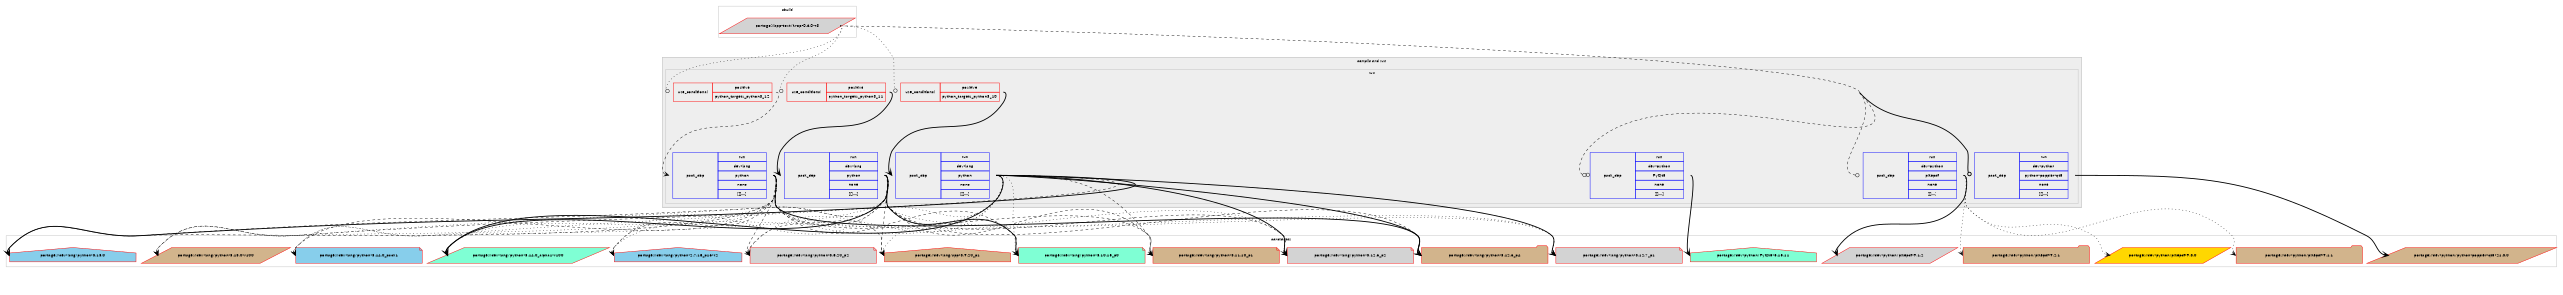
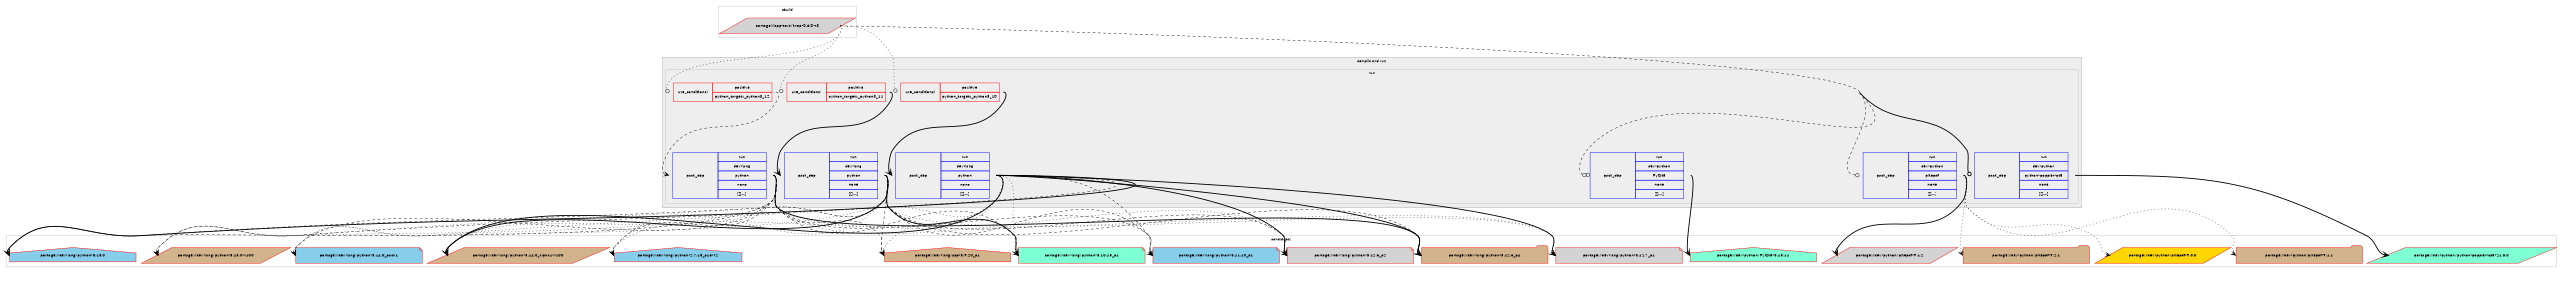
  digraph {
    compound=true
    concentrate=true
    fontname=Lato
    fontsize=10
    newrank=true
    rankdir=TB
    ranksep=1.5
    node [color=red fontname=Lato fontsize=10 shape=none style=filled]
    edge [arrowhead=vee fontname=Lato headport=w style=dotted tailport=e weight=100]
    n1 [fillcolor=lightgrey label="portage://app-text/krop-0.6.0-r3" shape=parallelogram width=4]
    n2 [color=blue label=<<TABLE BORDER="0" CELLBORDER="1" CELLSPACING="0" CELLPADDING="4" WIDTH="220"><TR><TD ROWSPAN="6" CELLPADDING="30">pack_dep</TD></TR><TR><TD WIDTH="110">run</TD></TR><TR><TD>dev-lang</TD></TR><TR><TD>python</TD></TR><TR><TD>none</TD></TR><TR><TD>[[],,,,]</TD></TR></TABLE>> style=""]
    n3 [label=<<TABLE BORDER="0" CELLBORDER="1" CELLSPACING="0" CELLPADDING="4"><TR><TD ROWSPAN="3" CELLPADDING="10">use_conditional</TD></TR><TR><TD>positive</TD></TR><TR><TD>python_targets_python3_10</TD></TR></TABLE>> style=""]
    n4 [color=blue label=<<TABLE BORDER="0" CELLBORDER="1" CELLSPACING="0" CELLPADDING="4" WIDTH="220"><TR><TD ROWSPAN="6" CELLPADDING="30">pack_dep</TD></TR><TR><TD WIDTH="110">run</TD></TR><TR><TD>dev-lang</TD></TR><TR><TD>python</TD></TR><TR><TD>none</TD></TR><TR><TD>[[],,,,]</TD></TR></TABLE>> style=""]
    n5 [label=<<TABLE BORDER="0" CELLBORDER="1" CELLSPACING="0" CELLPADDING="4"><TR><TD ROWSPAN="3" CELLPADDING="10">use_conditional</TD></TR><TR><TD>positive</TD></TR><TR><TD>python_targets_python3_11</TD></TR></TABLE>> style=""]
    n6 [color=blue label=<<TABLE BORDER="0" CELLBORDER="1" CELLSPACING="0" CELLPADDING="4" WIDTH="220"><TR><TD ROWSPAN="6" CELLPADDING="30">pack_dep</TD></TR><TR><TD WIDTH="110">run</TD></TR><TR><TD>dev-lang</TD></TR><TR><TD>python</TD></TR><TR><TD>none</TD></TR><TR><TD>[[],,,,]</TD></TR></TABLE>> style=""]
    n7 [label=<<TABLE BORDER="0" CELLBORDER="1" CELLSPACING="0" CELLPADDING="4"><TR><TD ROWSPAN="3" CELLPADDING="10">use_conditional</TD></TR><TR><TD>positive</TD></TR><TR><TD>python_targets_python3_12</TD></TR></TABLE>> style=""]
    n8 [color=blue label=<<TABLE BORDER="0" CELLBORDER="1" CELLSPACING="0" CELLPADDING="4" WIDTH="220"><TR><TD ROWSPAN="6" CELLPADDING="30">pack_dep</TD></TR><TR><TD WIDTH="110">run</TD></TR><TR><TD>dev-python</TD></TR><TR><TD>PyQt5</TD></TR><TR><TD>none</TD></TR><TR><TD>[[],,,,]</TD></TR></TABLE>> style=""]
    n9 [color=blue label=<<TABLE BORDER="0" CELLBORDER="1" CELLSPACING="0" CELLPADDING="4" WIDTH="220"><TR><TD ROWSPAN="6" CELLPADDING="30">pack_dep</TD></TR><TR><TD WIDTH="110">run</TD></TR><TR><TD>dev-python</TD></TR><TR><TD>pikepdf</TD></TR><TR><TD>none</TD></TR><TR><TD>[[],,,,]</TD></TR></TABLE>> style=""]
    n10 [color=blue label=<<TABLE BORDER="0" CELLBORDER="1" CELLSPACING="0" CELLPADDING="4" WIDTH="220"><TR><TD ROWSPAN="6" CELLPADDING="30">pack_dep</TD></TR><TR><TD WIDTH="110">run</TD></TR><TR><TD>dev-python</TD></TR><TR><TD>python-poppler-qt5</TD></TR><TR><TD>none</TD></TR><TR><TD>[[],,,,]</TD></TR></TABLE>> style=""]
-   n11 [fillcolor=aquamarine label="portage://dev-lang/python-3.14.0_alpha1-r100" shape=parallelogram width=4]
+   n11 [fillcolor=tan label="portage://dev-lang/python-3.14.0_alpha1-r100" shape=parallelogram width=4]
    n12 [fillcolor=skyblue label="portage://dev-lang/python-3.14.0_pack1" shape=note width=4]
    n13 [fillcolor=tan label="portage://dev-lang/python-3.13.0-r100" shape=parallelogram width=4]
    n14 [fillcolor=skyblue label="portage://dev-lang/python-3.13.0" shape=house width=4]
    n15 [fillcolor=lightgrey label="portage://dev-lang/python-3.12.7_p1" shape=note width=4]
    n16 [fillcolor=tan label="portage://dev-lang/python-3.12.6_p4" shape=folder width=4]
    n17 [fillcolor=lightgrey label="portage://dev-lang/python-3.12.6_p2" shape=note width=4]
-   n18 [fillcolor=tan label="portage://dev-lang/python-3.11.10_p1" shape=note width=4]
-   n19 [fillcolor=aquamarine label="portage://dev-lang/python-3.10.15_p0" shape=note width=4]
+   n18 [fillcolor=skyblue label="portage://dev-lang/python-3.11.10_p1" shape=note width=4]
+   n19 [fillcolor=aquamarine label="portage://dev-lang/python-3.10.15_p1" shape=note width=4]
    n20 [fillcolor=tan label="portage://dev-lang/app-3.9.20_p1" shape=house width=4]
-   n21 [fillcolor=lightgrey label="portage://dev-lang/python-3.8.20_p2" shape=note width=4]
    n22 [fillcolor=skyblue label="portage://dev-lang/python-2.7.18_p16-r2" shape=house width=4]
    n23 [fillcolor=aquamarine label="portage://dev-python/PyQt5-5.15.11" shape=house width=4]
    n24 [fillcolor=gold label="portage://dev-python/pikepdf-9.3.0" shape=parallelogram width=4]
    n25 [fillcolor=tan label="portage://dev-python/pikepdf-9.2.1" shape=folder width=4]
    n26 [fillcolor=lightgrey label="portage://dev-python/pikepdf-9.1.2" shape=parallelogram width=4]
    n27 [fillcolor=tan label="portage://dev-python/pikepdf-9.1.1" shape=folder width=4]
-   n28 [fillcolor=tan label="portage://dev-python/python-poppler-qt5-21.3.0" shape=parallelogram width=4]
+   n28 [fillcolor=aquamarine label="portage://dev-python/python-poppler-qt5-21.3.0" shape=parallelogram width=4]
    subgraph cluster_1 {
      color=gray
      label=<<i>dependencies</i>>
      subgraph cluster_2 {
        color=gray
        fillcolor="#eeeeee"
        label=<<i>compile</i>>
        style=filled
      }
      subgraph cluster_3 {
        color=gray
        fillcolor="#eeeeee"
        label=<<i>compile and run</i>>
        style=filled
      }
      subgraph cluster_4 {
        color=gray
        fillcolor="#eeeeee"
        label=<<i>run</i>>
        style=filled
        subgraph sub_5 {
          color=gray
          fillcolor="#eeeeee"
          label=<<i>run</i>>
          style=filled
          n3
          subgraph sub_6 {
            color=gray
            fillcolor="#eeeeee"
            label=<<i>run</i>>
            style=filled
            n2
          }
        }
        subgraph sub_7 {
          color=gray
          fillcolor="#eeeeee"
          label=<<i>run</i>>
          style=filled
          n5
          subgraph sub_8 {
            color=gray
            fillcolor="#eeeeee"
            label=<<i>run</i>>
            style=filled
            n4
          }
        }
        subgraph sub_9 {
          color=gray
          fillcolor="#eeeeee"
          label=<<i>run</i>>
          style=filled
          n7
          subgraph sub_10 {
            color=gray
            fillcolor="#eeeeee"
            label=<<i>run</i>>
            style=filled
            n6
          }
        }
        subgraph sub_11 {
          color=gray
          fillcolor="#eeeeee"
          label=<<i>run</i>>
          style=filled
          n8
        }
        subgraph sub_12 {
          color=gray
          fillcolor="#eeeeee"
          label=<<i>run</i>>
          style=filled
          n9
        }
        subgraph sub_13 {
          color=gray
          fillcolor="#eeeeee"
          label=<<i>run</i>>
          style=filled
          n10
        }
      }
    }
    subgraph cluster_14 {
      color=gray
      label=<<i>ebuild</i>>
      n1
    }
    subgraph cluster_15 {
      color=gray
      label=<<i>candidates</i>>
      rank=same
      subgraph sub_16 {
        color=black
        label=<<i>candidates</i>>
        nodesep=1
        rank=same
        n11
        n12
        n13
        n14
        n15
        n16
        n17
        n18
        n19
        n20
-       n21
        n22
      }
      subgraph sub_17 {
        color=black
        label=<<i>candidates</i>>
        nodesep=1
        rank=same
        n11
        n12
        n13
        n14
        n15
        n16
        n17
        n18
        n19
        n20
-       n21
        n22
      }
      subgraph sub_18 {
        color=black
        label=<<i>candidates</i>>
        nodesep=1
        rank=same
        n11
        n12
        n13
        n14
        n15
        n16
        n17
        n18
        n19
        n20
-       n21
        n22
      }
      subgraph sub_19 {
        color=black
        label=<<i>candidates</i>>
        nodesep=1
        rank=same
        n23
      }
      subgraph sub_20 {
        color=black
        label=<<i>candidates</i>>
        nodesep=1
        rank=same
        n24
        n25
        n26
        n27
      }
      subgraph sub_21 {
        color=black
        label=<<i>candidates</i>>
        nodesep=1
        rank=same
        n28
      }
    }
    n1 -> n3 [arrowhead=odot weight=20]
    n1 -> n5 [arrowhead=odot weight=20]
    n1 -> n7 [arrowhead=odot weight=20]
    n1 -> n8 [arrowhead=odot style=dashed weight=20]
    n1 -> n9 [arrowhead=odot style=dashed weight=20]
    n1 -> n10 [arrowhead=odot style=bold weight=20]
    n2 -> n11 [style=bold]
    n2 -> n12
    n2 -> n13 [style=dashed]
    n2 -> n14 [style=bold]
    n2 -> n15 [style=bold]
    n2 -> n16 [style=bold]
    n2 -> n17 [style=bold]
    n2 -> n18 [style=dashed]
    n2 -> n19
    n2 -> n20
-   n2 -> n21
    n2 -> n22
    n3 -> n2 [style=bold weight=20]
    n4 -> n11 [style=bold]
    n4 -> n12
    n4 -> n13
    n4 -> n14 [style=dashed]
    n4 -> n15
    n4 -> n16 [style=dashed]
    n4 -> n17 [style=dashed]
    n4 -> n18 [style=dashed]
    n4 -> n19 [style=bold]
    n4 -> n20 [style=dashed]
-   n4 -> n21 [style=dashed]
    n4 -> n22
    n5 -> n4 [style=bold weight=20]
    n6 -> n11
    n6 -> n12 [style=dashed]
    n6 -> n13
    n6 -> n14 [style=dashed]
    n6 -> n15
    n6 -> n16 [style=bold]
    n6 -> n17
    n6 -> n18 [style=dashed]
    n6 -> n19 [style=dashed]
    n6 -> n20 [style=dashed]
-   n6 -> n21 [style=dashed]
    n6 -> n22 [style=dashed]
    n7 -> n6 [style=dashed weight=20]
    n8 -> n23 [style=bold]
    n9 -> n24
    n9 -> n25
    n9 -> n26 [style=bold]
    n9 -> n27
    n10 -> n28 [style=bold]
  }
